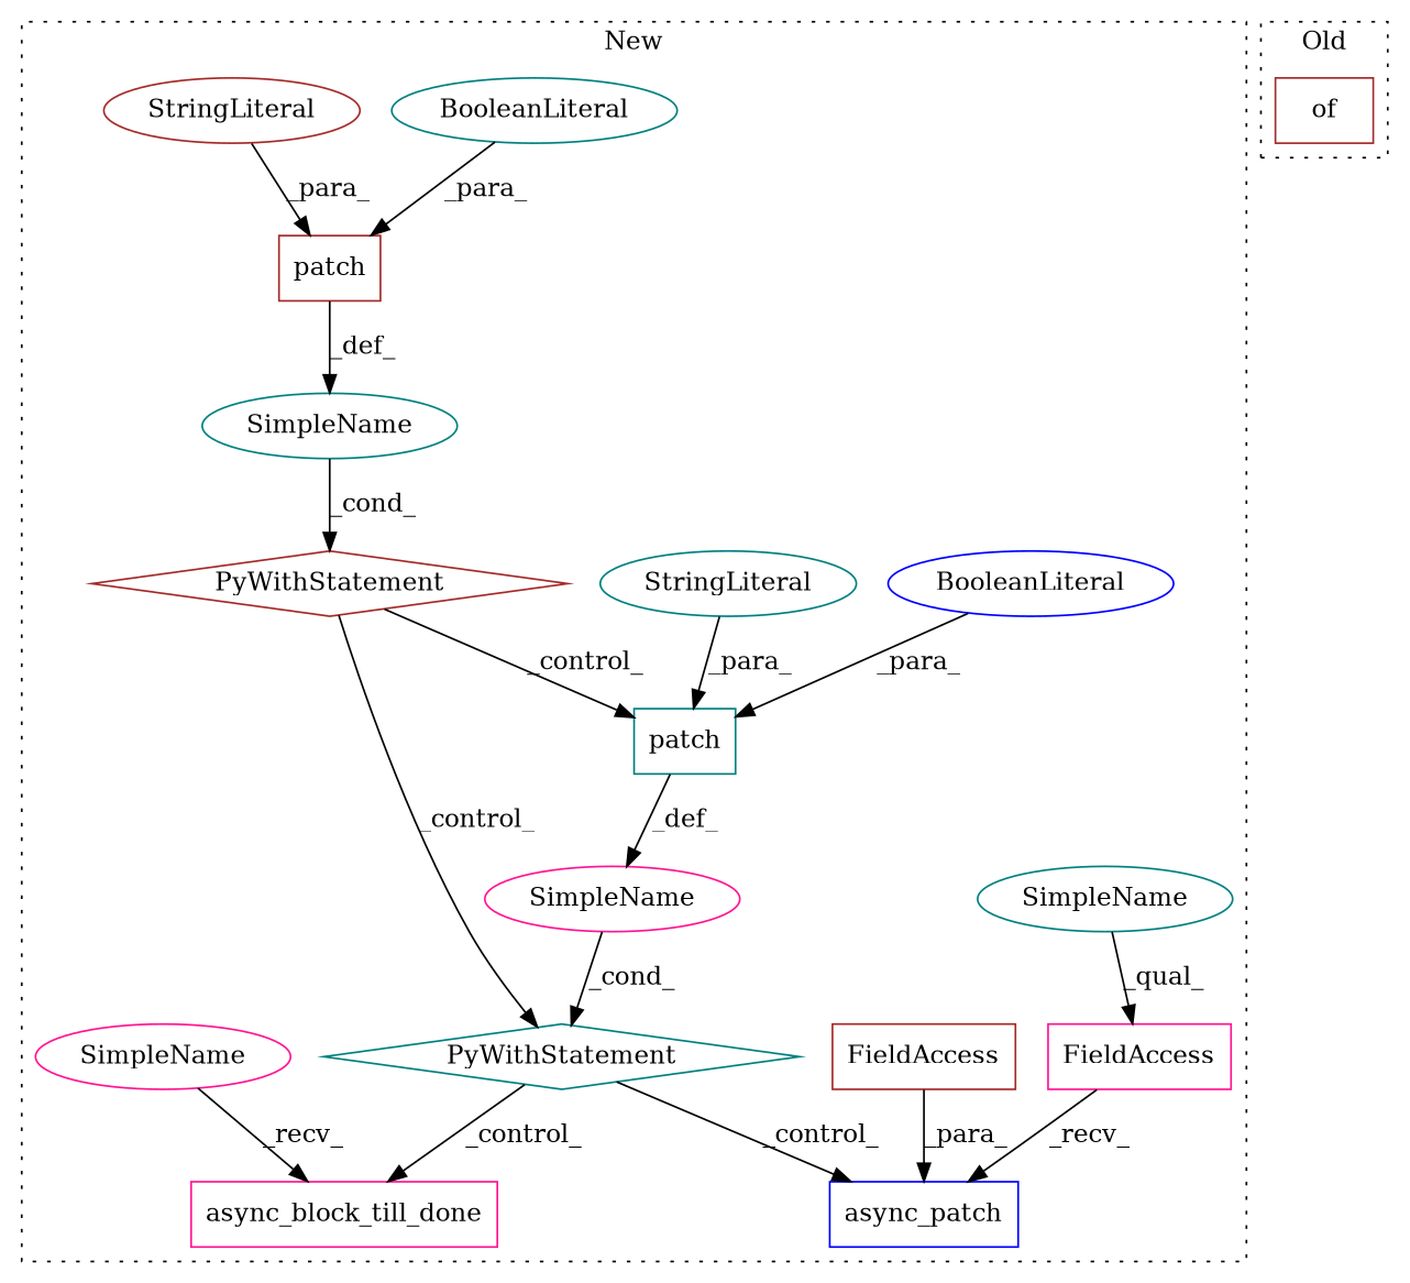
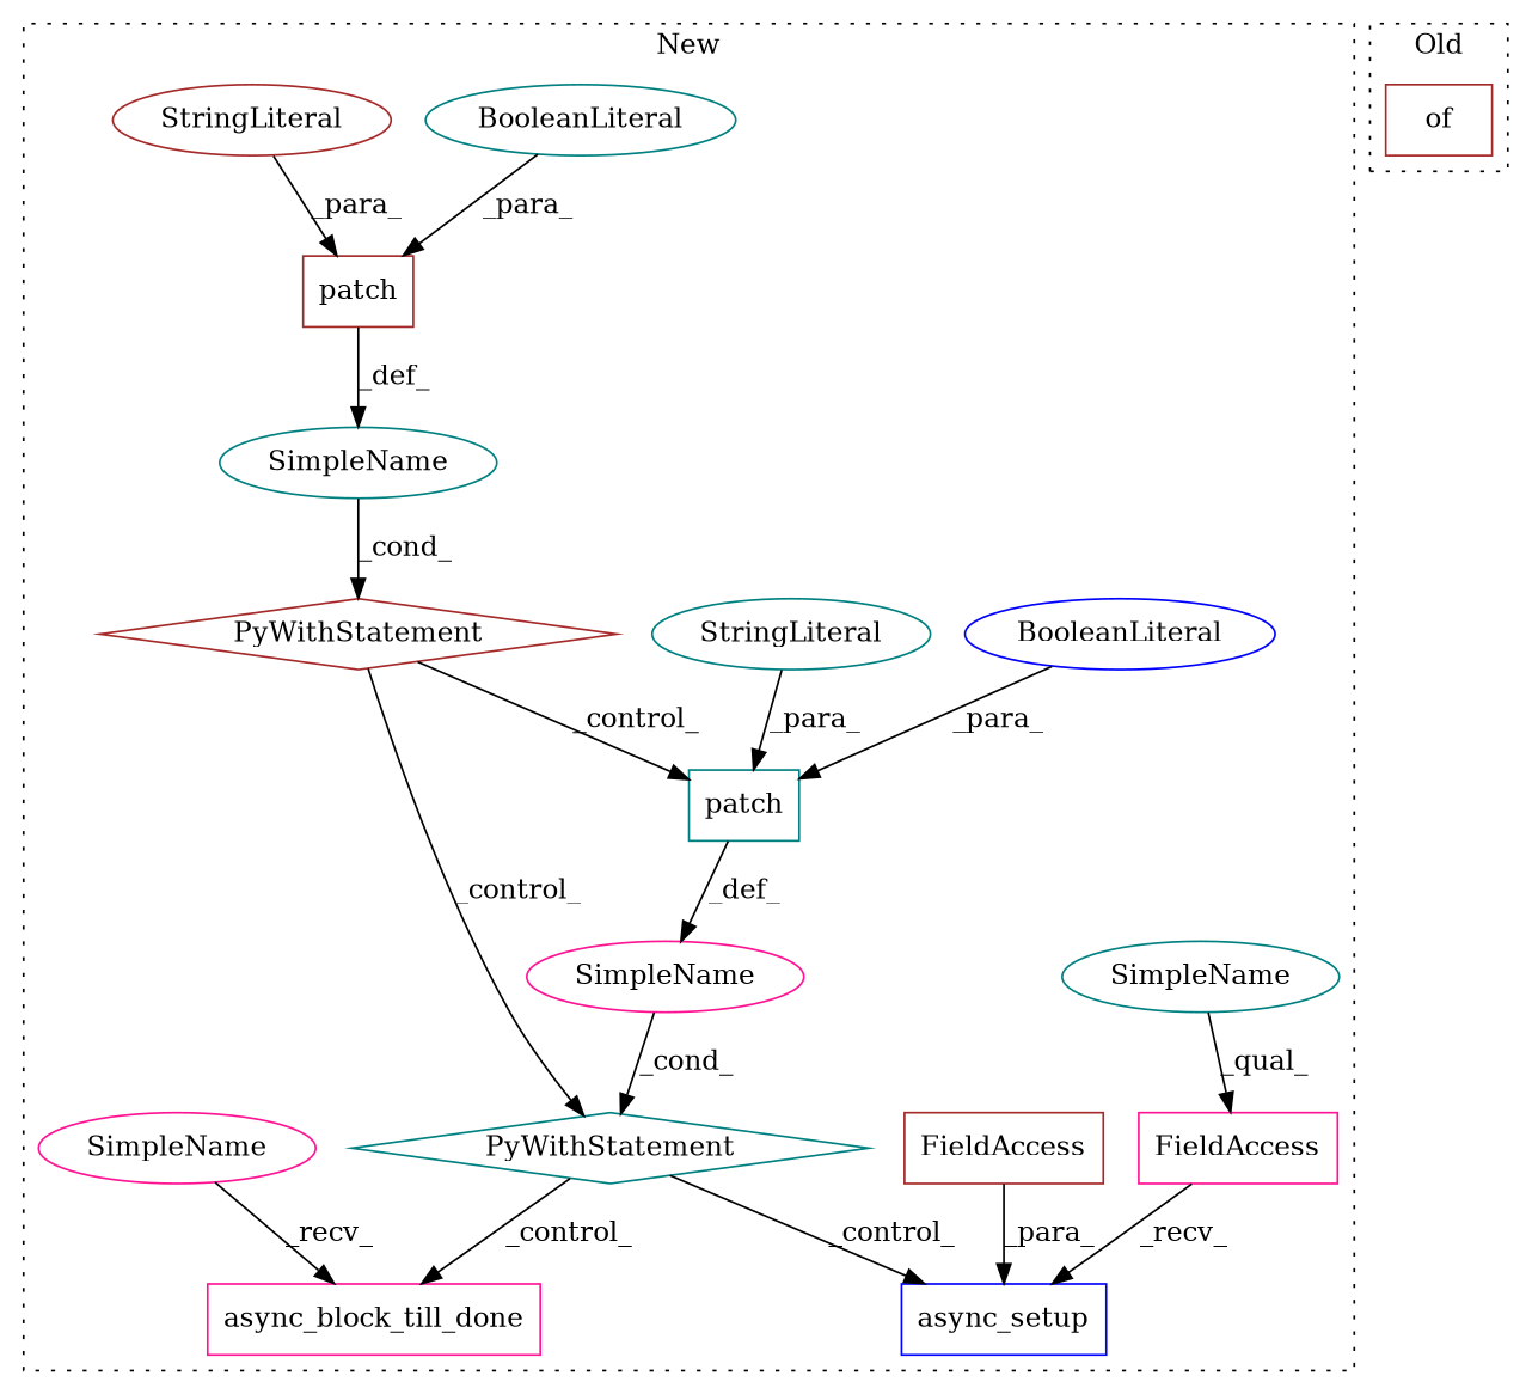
  digraph {
    node [a=32 l=4 shape=ellipse color=teal]
    n1 [l=23 label=async_block_till_done s=9917 shape=box color=deeppink]
    n2 [a=22 l=19 label=FieldAccess s=9855 shape=box color=deeppink]
    n3 [a=42 label=SimpleName l=""]
    n4 [l="6,1" label=patch s="9775,9842" shape=box]
-   n5 [l="12,1" label=async_patch s="9875,9901" shape=box color=blue]
+   n5 [l="12,1" label=async_setup s="9875,9901" shape=box color=blue]
    n6 [l="6,1" label=patch s="9693,9754" shape=box color=brown]
    n7 [a=22 l=14 label=FieldAccess s=9887 shape=box color=brown]
    n8 [a=104 l="10,2" label=PyWithStatement s="9683,9755" shape=diamond color=brown]
    n9 [a=9 label=BooleanLiteral s=9838 color=blue]
    n10 [a=104 l="10,2" label=PyWithStatement s="9765,9843" shape=diamond]
    n11 [a=9 label=BooleanLiteral s=9750]
    n12 [a=42 label=SimpleName color=deeppink l=""]
    n13 [a=45 l=56 label=StringLiteral s=9781]
    n14 [a=45 l=50 label=StringLiteral s=9699 color=brown]
    n15 [a=42 label=SimpleName s=9855]
    n16 [a=42 label=SimpleName s=9912 color=deeppink]
    n17 [label=of s=6839 shape=box color=brown]
    subgraph cluster_1 {
      label=New
      style=dotted
      n1
      n2
      n3
      n4
      n5
      n6
      n7
      n8
      n9
      n10
      n11
      n12
      n13
      n14
      n15
      n16
    }
    subgraph cluster_2 {
      label=Old
      style=dotted
      n17
    }
    n2 -> n5 [label=_recv_]
    n3 -> n8 [label=_cond_]
    n4 -> n12 [label=_def_]
    n6 -> n3 [label=_def_]
    n7 -> n5 [label=_para_]
    n8 -> n4 [label=_control_]
    n8 -> n10 [label=_control_]
    n9 -> n4 [label=_para_]
    n10 -> n1 [label=_control_]
    n10 -> n5 [label=_control_]
    n11 -> n6 [label=_para_]
    n12 -> n10 [label=_cond_]
    n13 -> n4 [label=_para_]
    n14 -> n6 [label=_para_]
    n15 -> n2 [label=_qual_]
    n16 -> n1 [label=_recv_]
  }
